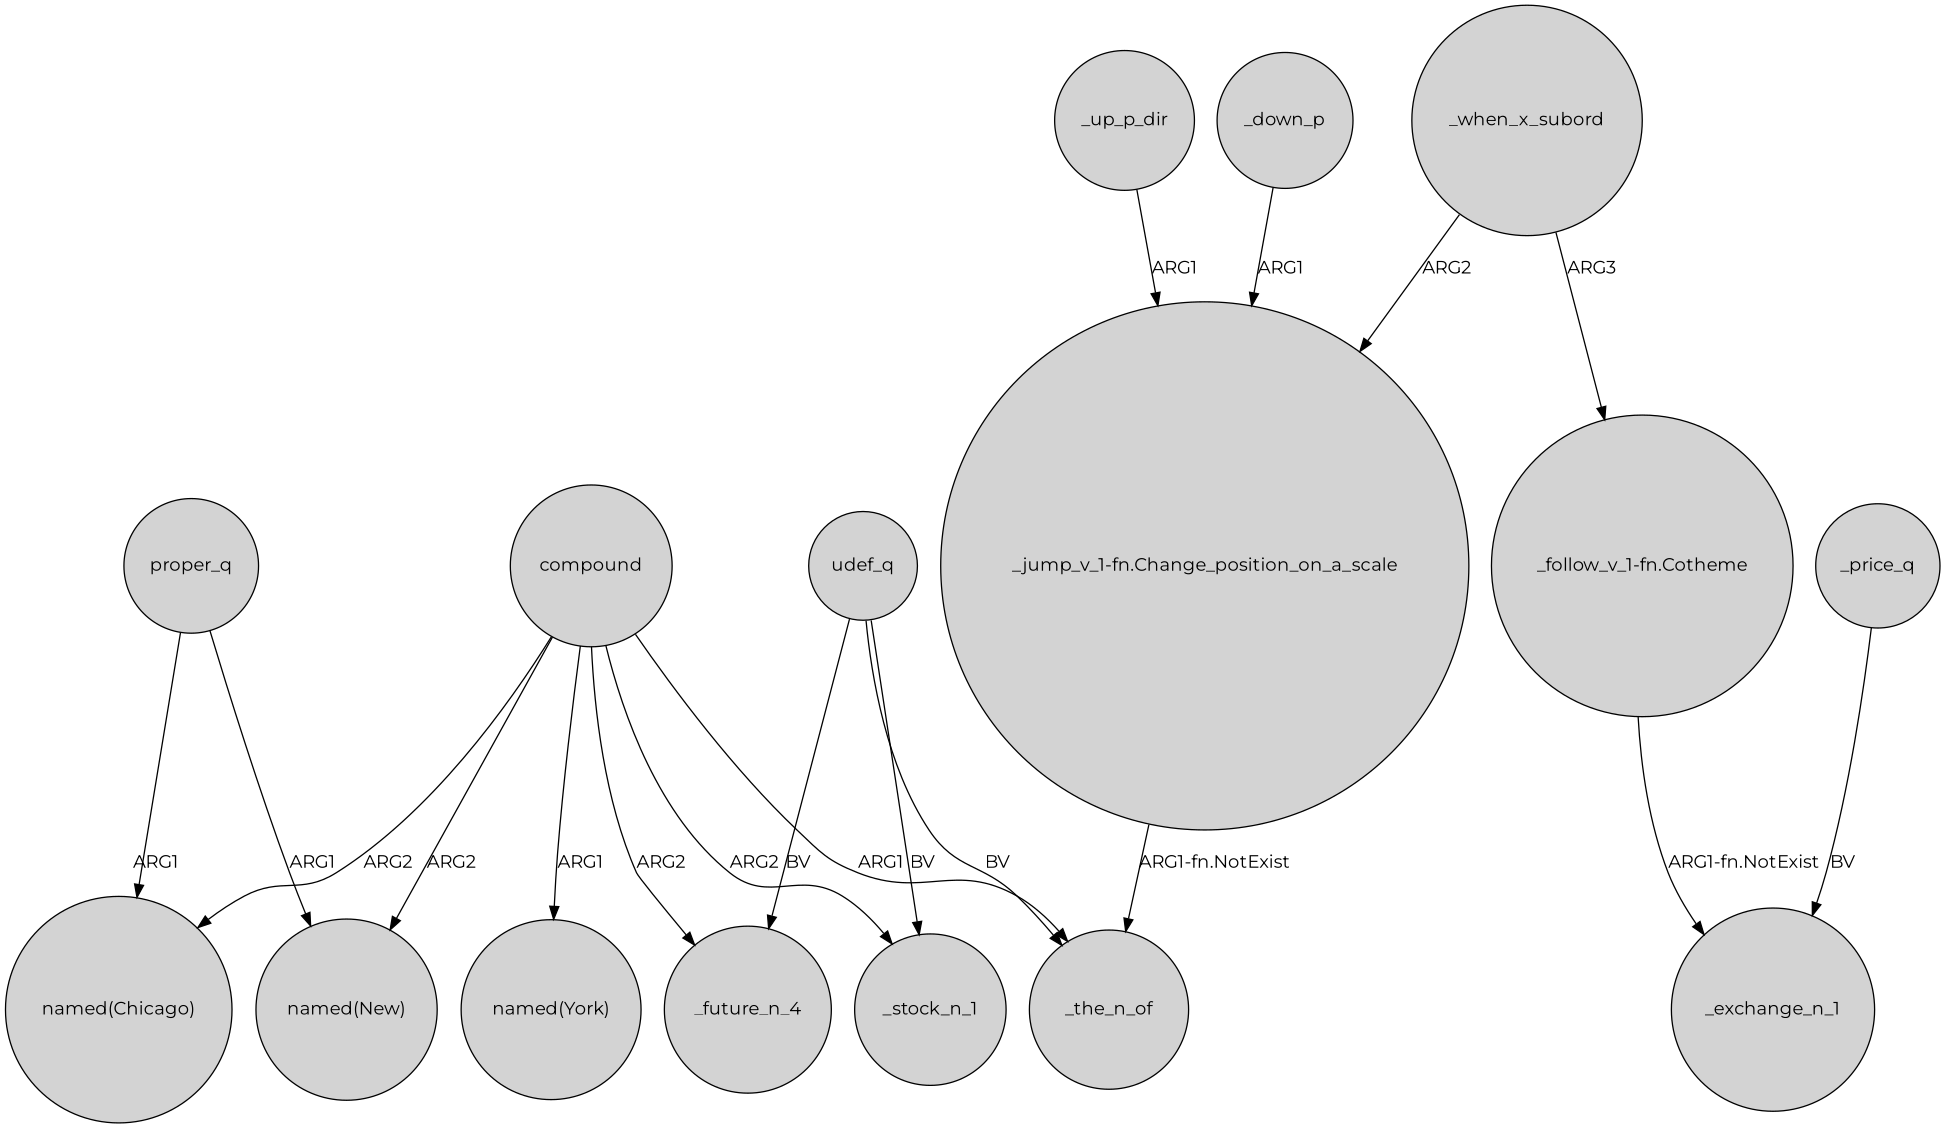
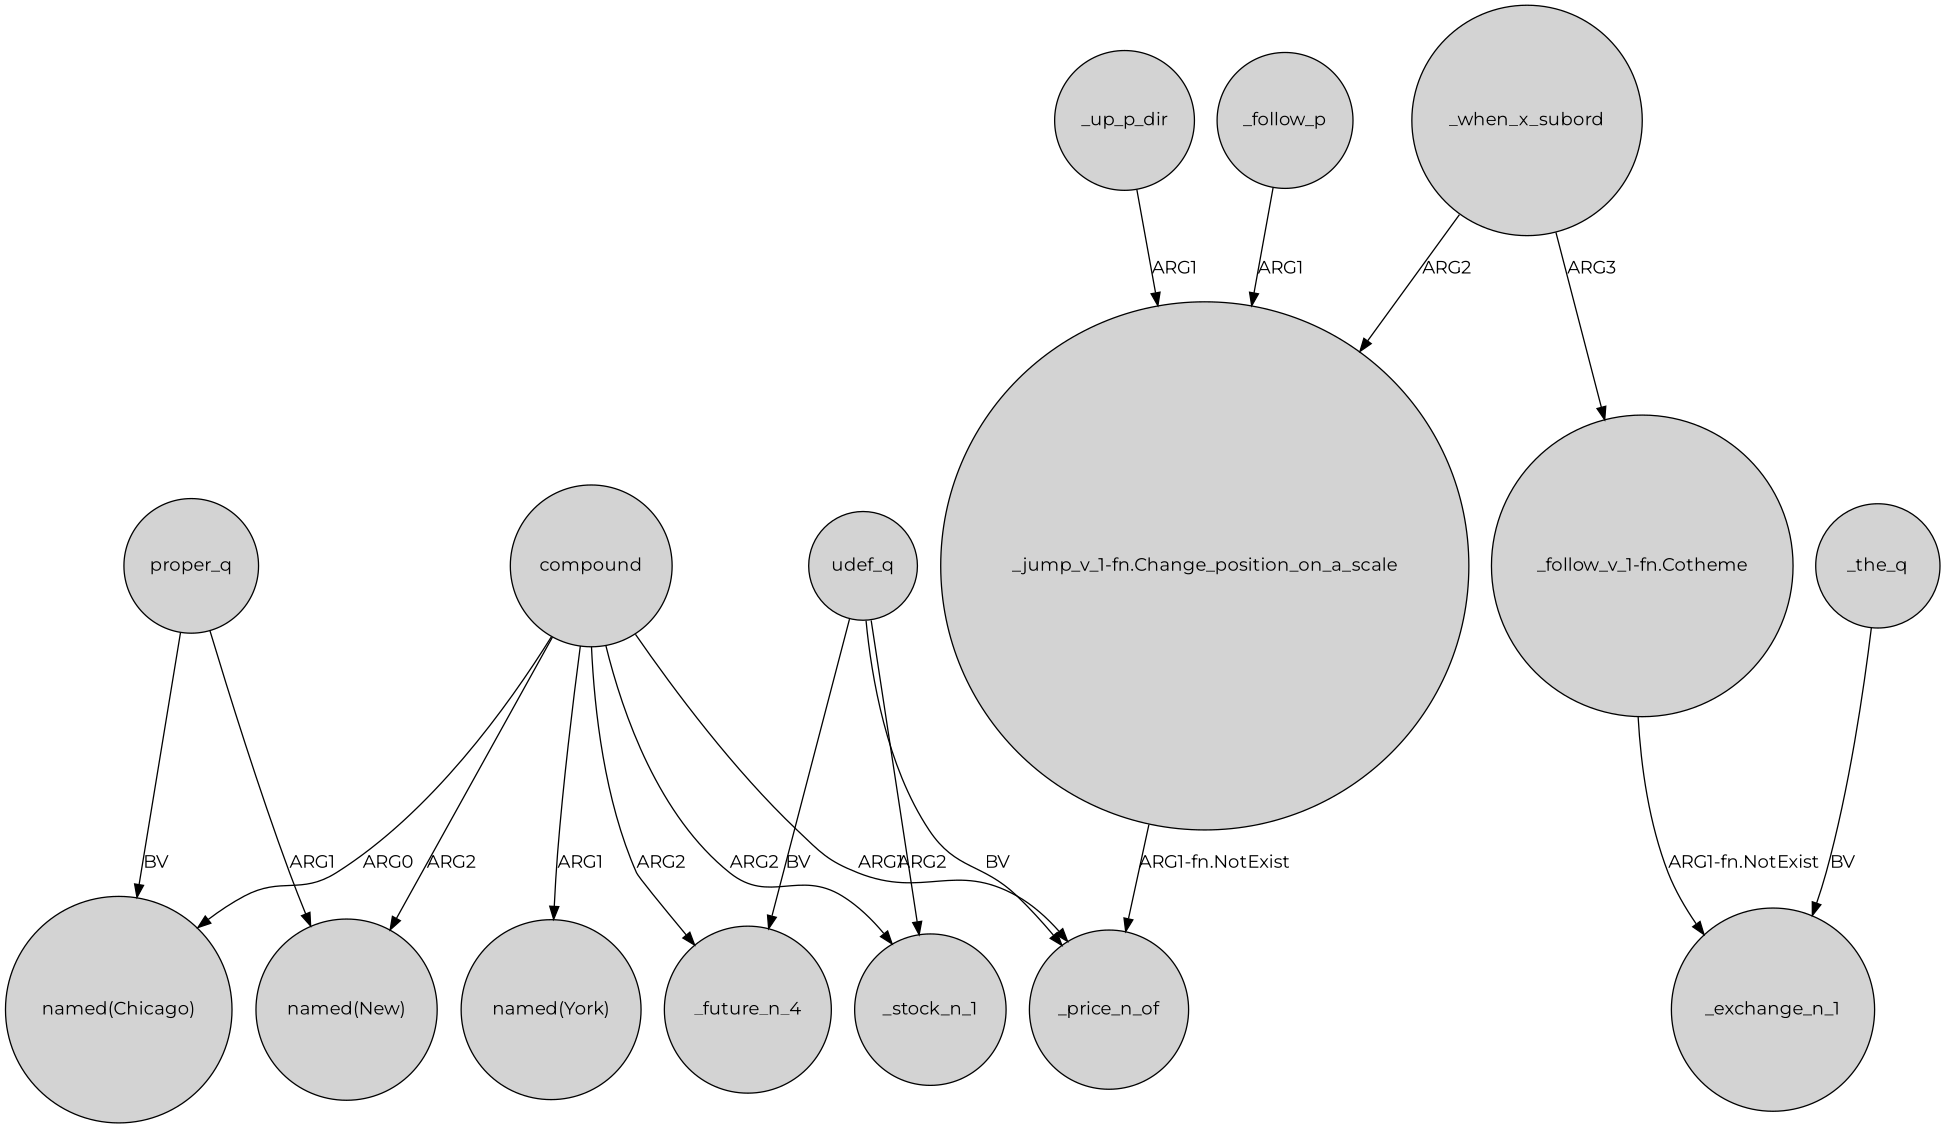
  digraph {
    fontname=Montserrat
    node [fontname=Montserrat shape=circle style=filled]
    edge [fontname=Montserrat]
    compound
    "named(New)"
-   _price_n_of [label=_the_n_of]
+   _price_n_of
    "named(Chicago)"
    n5 [label=_future_n_4]
    _stock_n_1
    "named(York)"
    udef_q
    _when_x_subord
    "_jump_v_1-fn.Change_position_on_a_scale"
    "_follow_v_1-fn.Cotheme"
    _exchange_n_1
    proper_q
    _up_p_dir
-   _down_p
-   _the_q [label=_price_q]
+   _down_p [label=_follow_p]
+   _the_q
    compound -> "named(New)" [label=ARG2]
    compound -> _price_n_of [label=ARG1]
-   compound -> "named(Chicago)" [label=ARG2]
+   compound -> "named(Chicago)" [label=ARG0]
    compound -> n5 [label=ARG2]
    compound -> _stock_n_1 [label=ARG2]
    compound -> "named(York)" [label=ARG1]
    udef_q -> _price_n_of [label=BV]
    udef_q -> n5 [label=BV]
-   udef_q -> _stock_n_1 [label=BV]
+   udef_q -> _stock_n_1 [label=ARG2]
    _when_x_subord -> "_jump_v_1-fn.Change_position_on_a_scale" [label=ARG2]
    _when_x_subord -> "_follow_v_1-fn.Cotheme" [label=ARG3]
    "_jump_v_1-fn.Change_position_on_a_scale" -> _price_n_of [label="ARG1-fn.NotExist"]
    "_follow_v_1-fn.Cotheme" -> _exchange_n_1 [label="ARG1-fn.NotExist"]
    proper_q -> "named(New)" [label=ARG1]
-   proper_q -> "named(Chicago)" [label=ARG1]
+   proper_q -> "named(Chicago)" [label=BV]
    _up_p_dir -> "_jump_v_1-fn.Change_position_on_a_scale" [label=ARG1]
    _down_p -> "_jump_v_1-fn.Change_position_on_a_scale" [label=ARG1]
    _the_q -> _exchange_n_1 [label=BV]
  }
